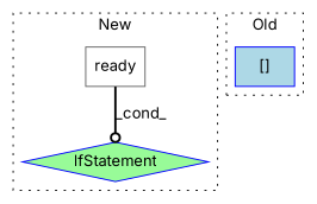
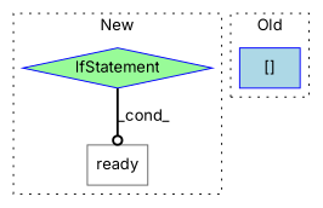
  digraph {
    fontname=Inter
    node [shape=box style=filled color=blue fontname=Inter]
    n1 [a=32 l=7 label=ready s=5204 fillcolor=white color=gray40]
    n2 [a=25 l="4,2" label=IfStatement s="5176,5211" shape=diamond fillcolor=palegreen]
    n3 [a=2 l="30,1" label="[]" s="2256,2287" fillcolor=lightblue]
    subgraph cluster_1 {
      label=New
      style=dotted
      n1
      n2
    }
    subgraph cluster_2 {
      label=Old
      style=dotted
      n3
    }
-   n1 -> n2 [label=_cond_ style=bold arrowhead=odot fontname=Inter]
+   n2 -> n1 [label=_cond_ style=bold arrowhead=odot fontname=Inter]
  }
